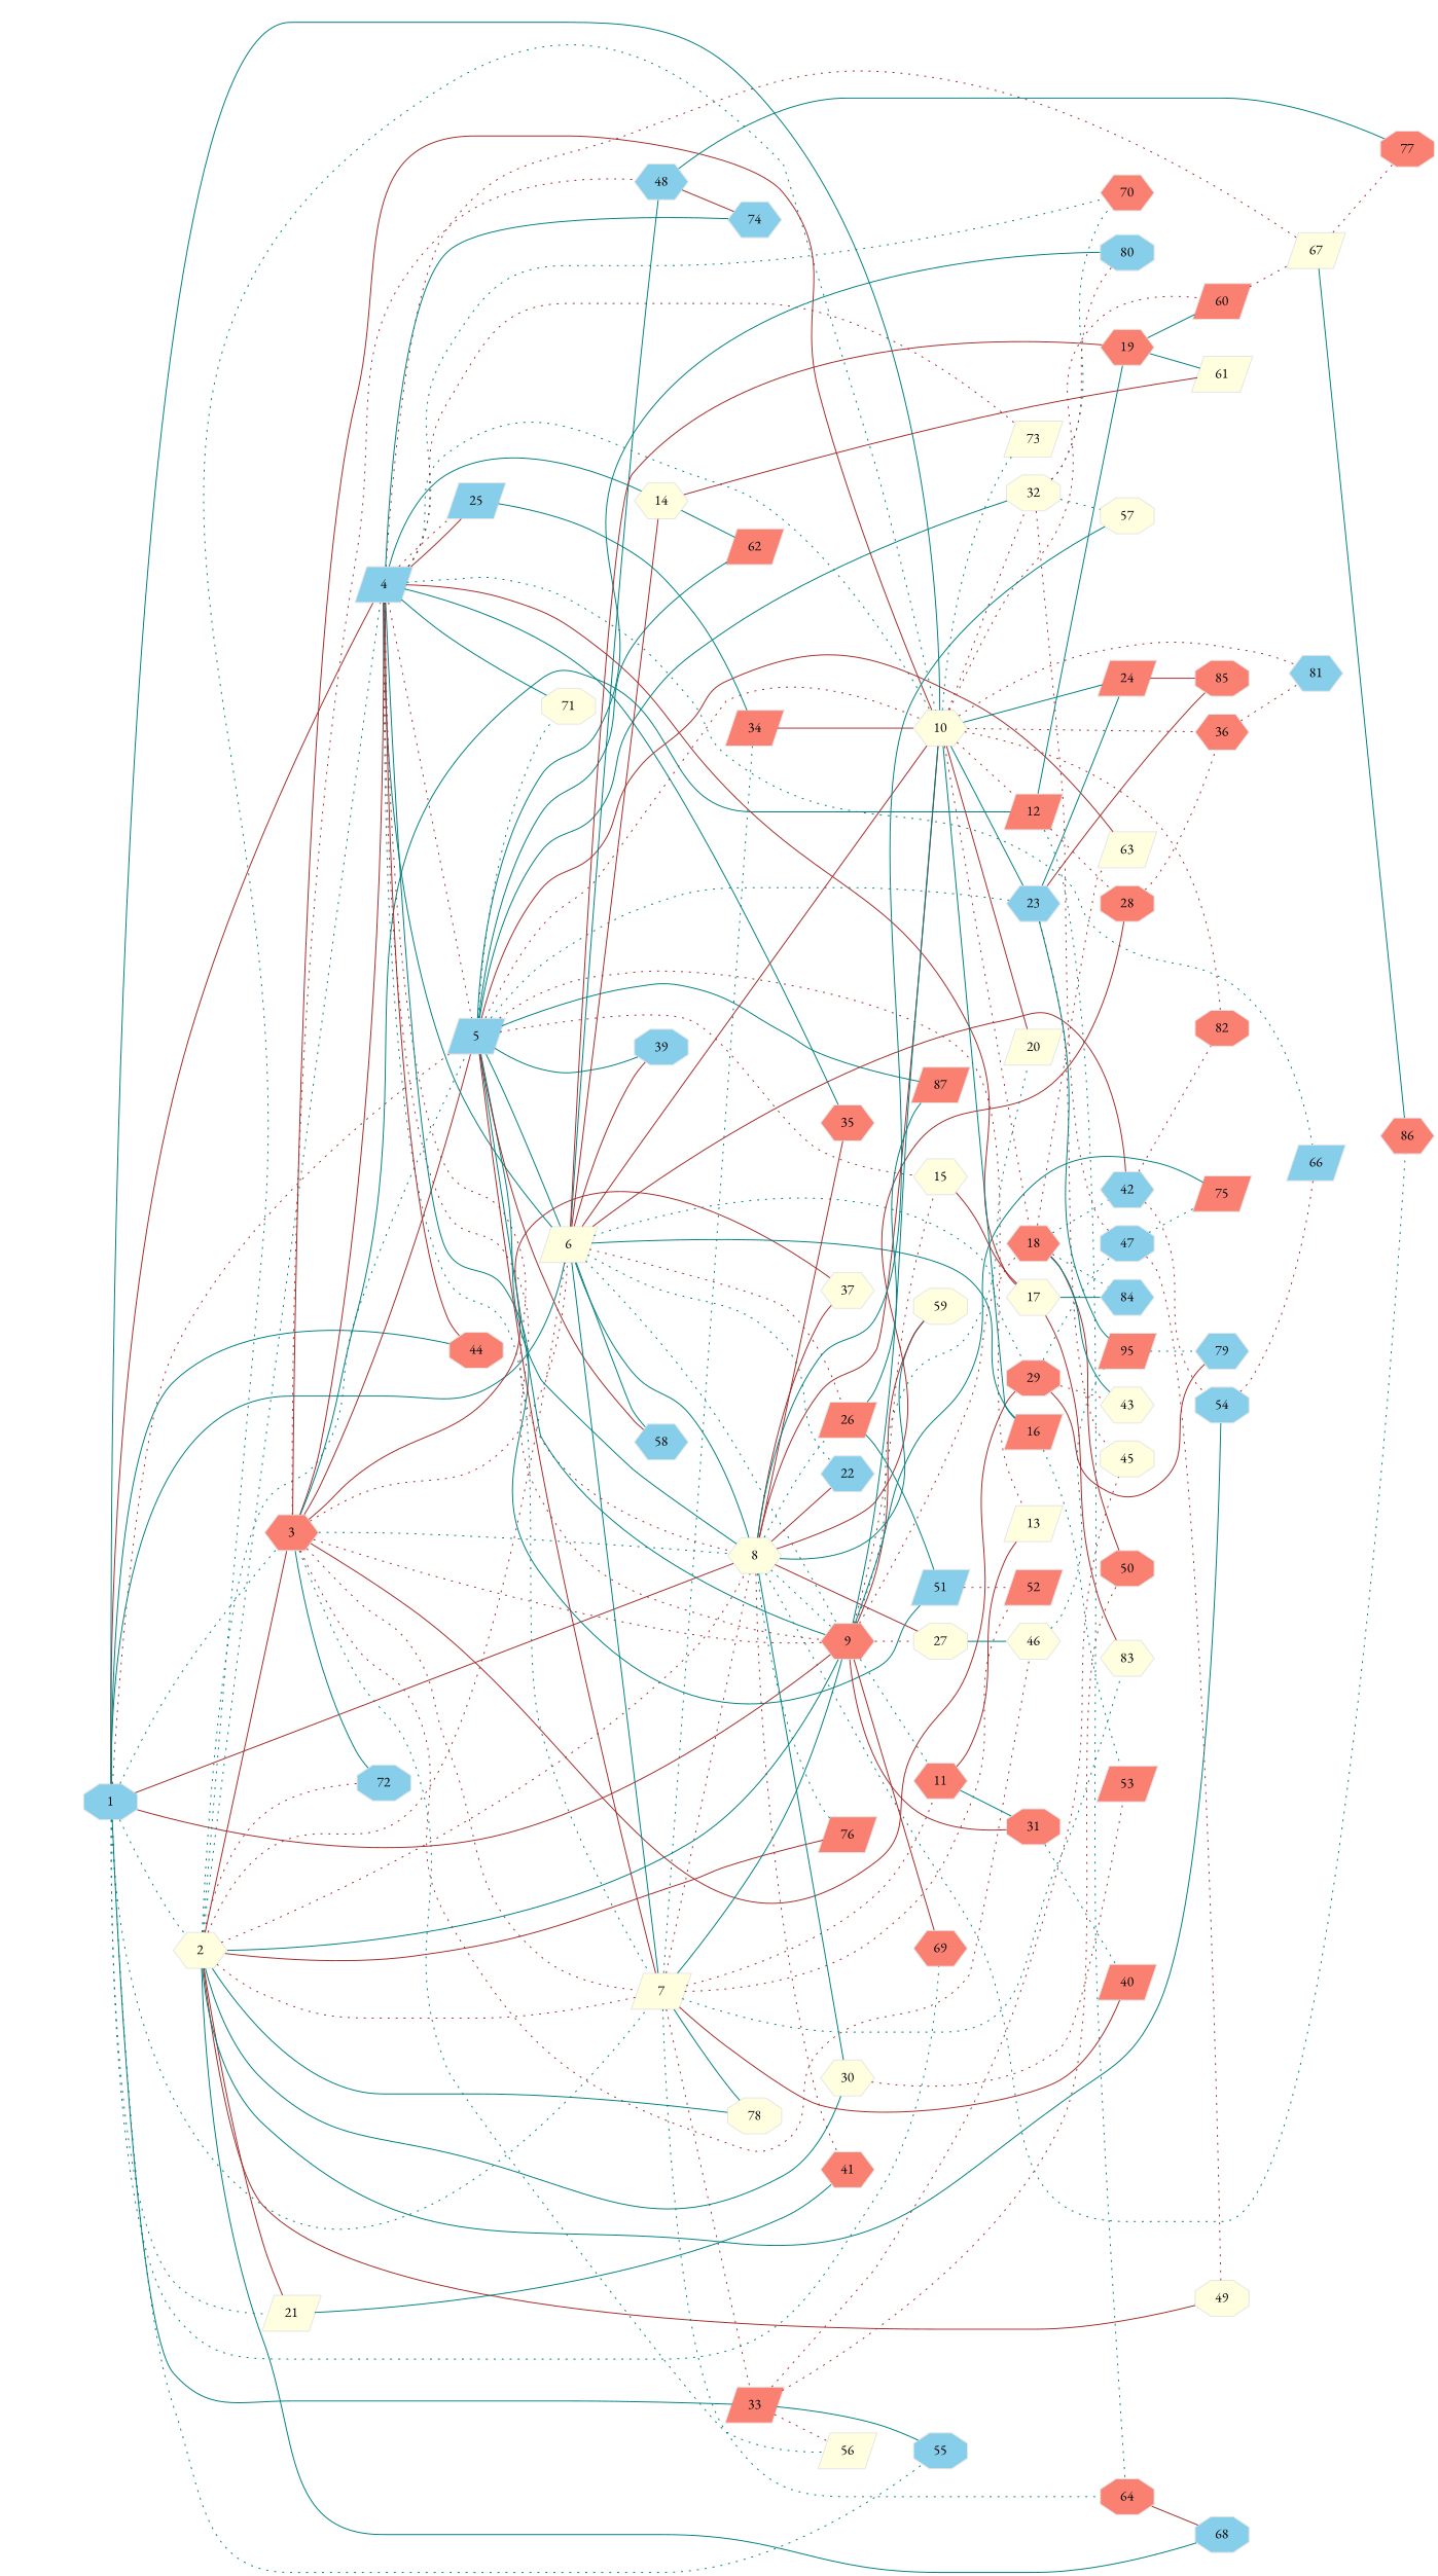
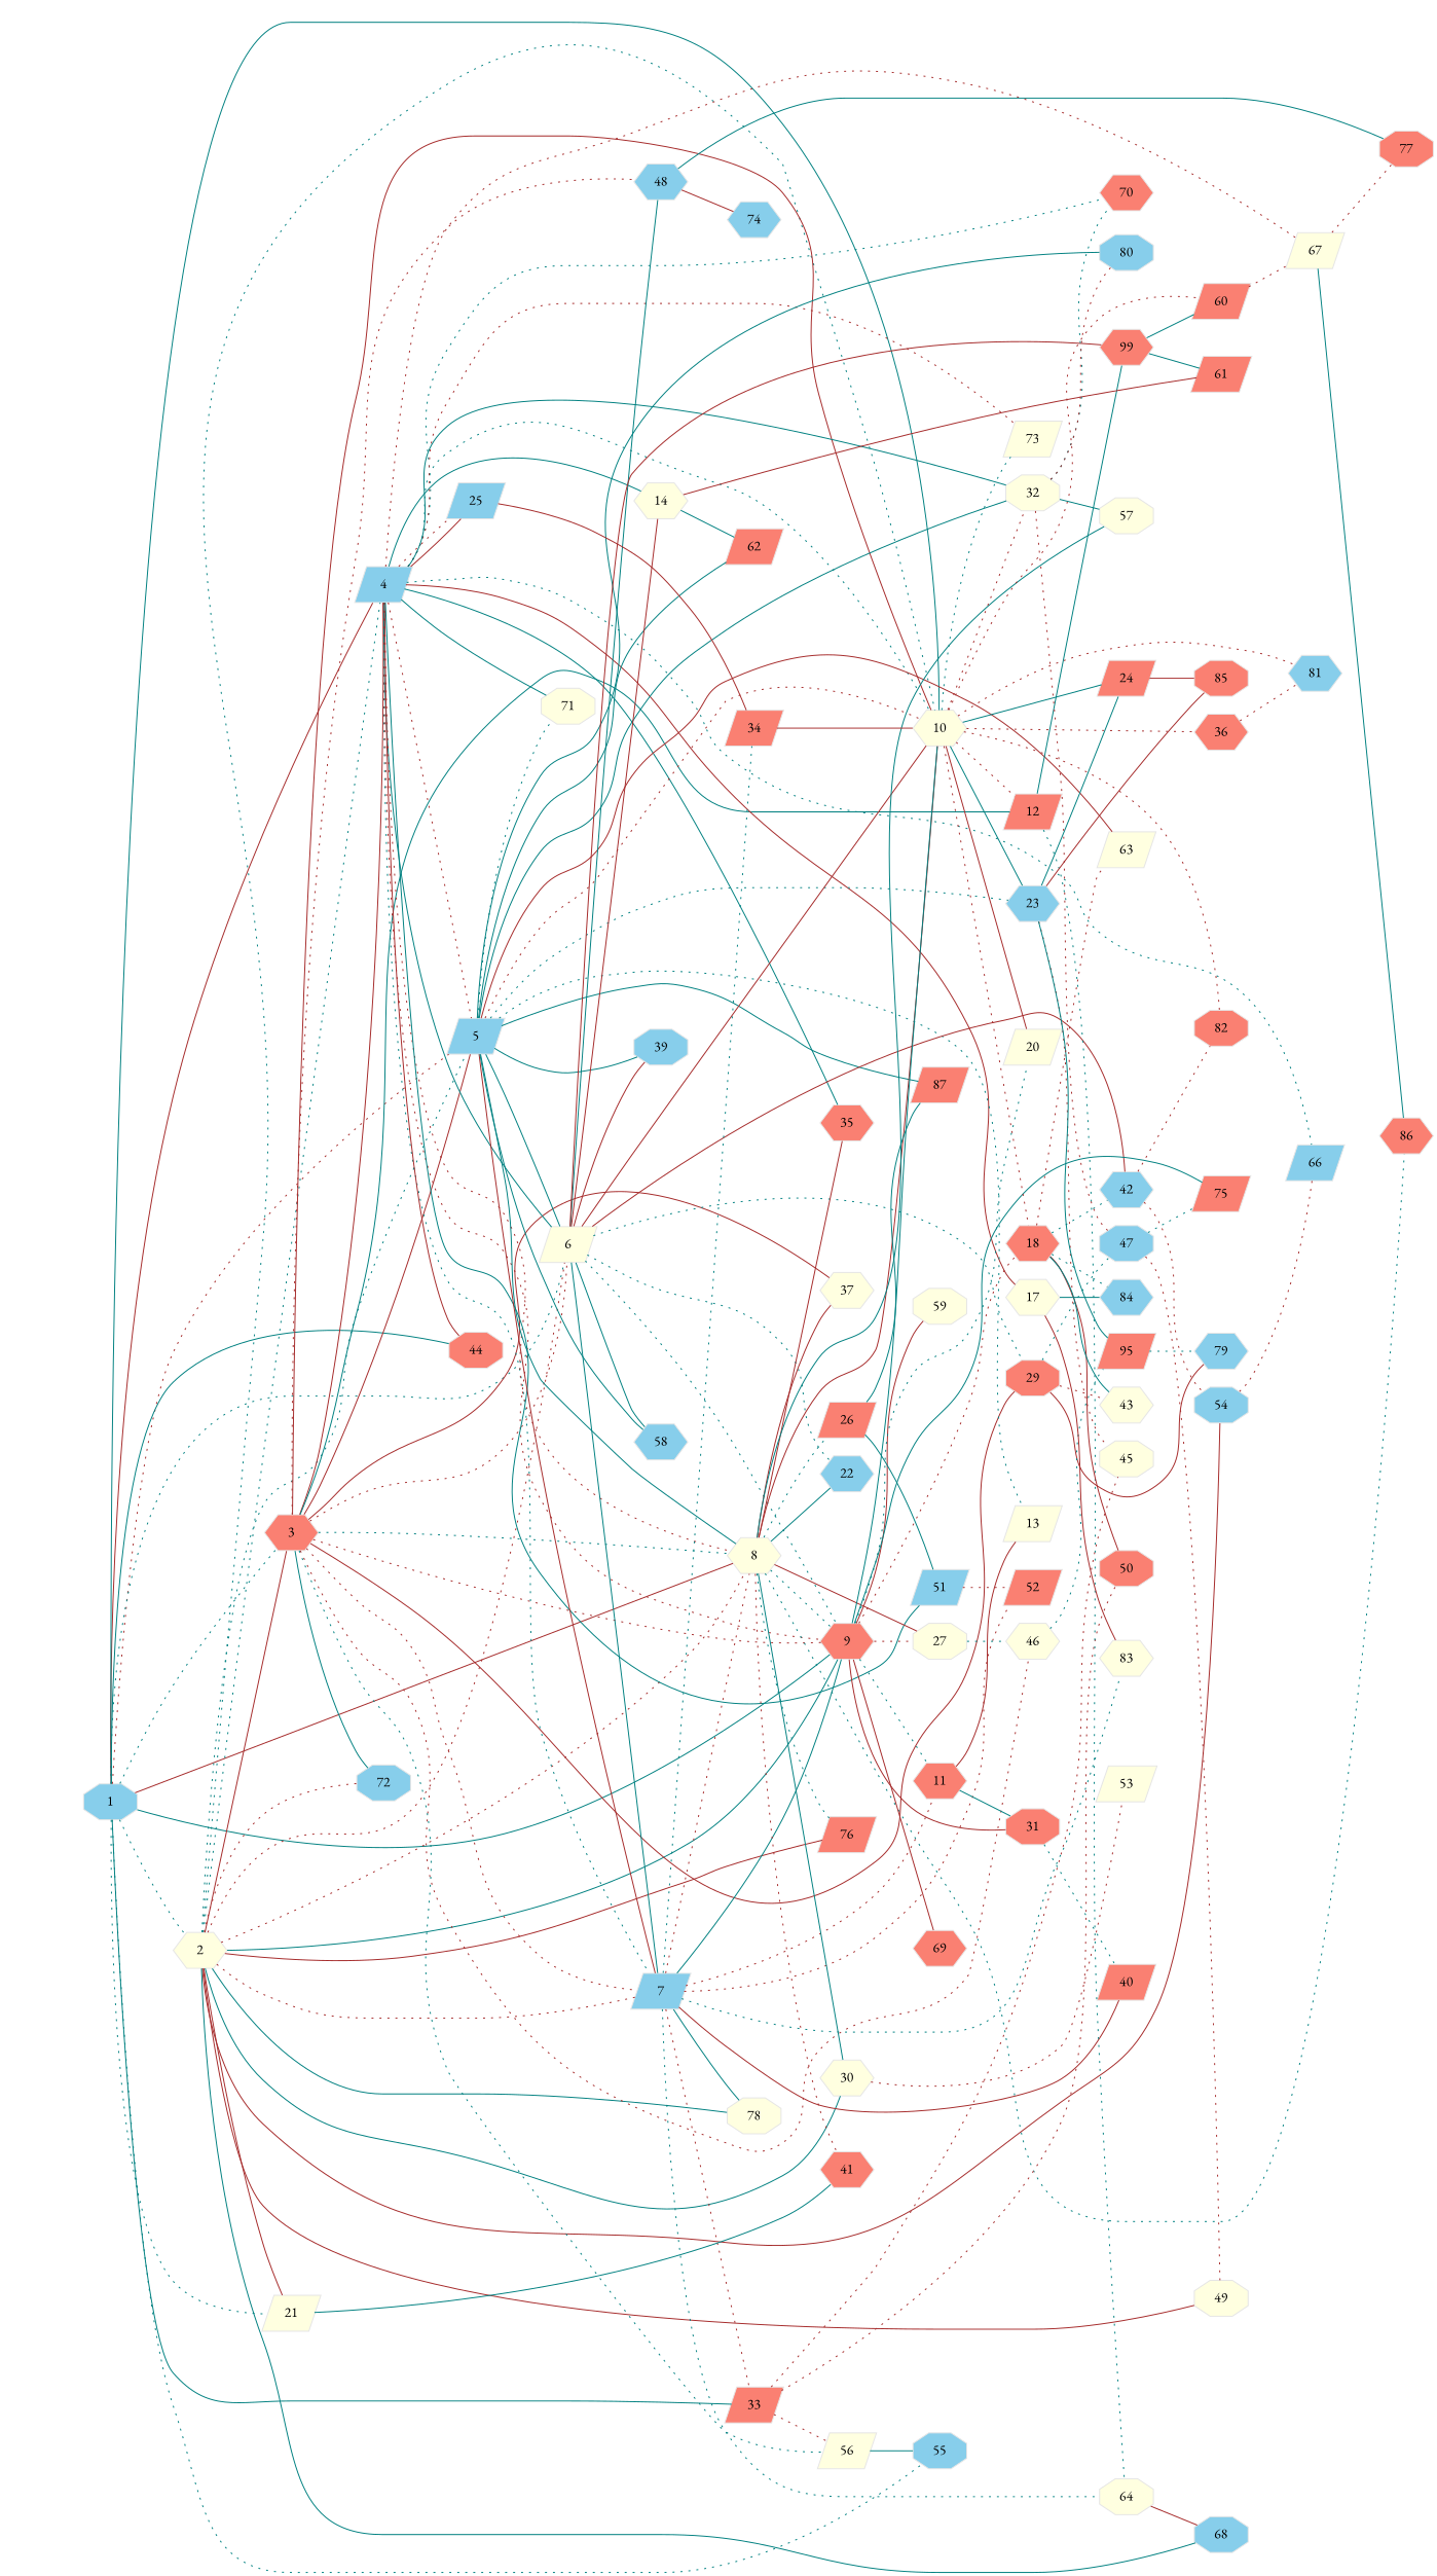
  graph {
    fontname="EB Garamond"
    rankdir=LR
    node [color=gray90 fillcolor=salmon fontname="EB Garamond" shape=hexagon style=filled]
    edge [color=brown fontname="EB Garamond" style=solid]
    1 [fillcolor=skyblue shape=octagon]
    2 [fillcolor=lightyellow]
    3
    4 [fillcolor=skyblue shape=parallelogram]
    5 [fillcolor=skyblue shape=parallelogram]
    6 [fillcolor=lightyellow shape=parallelogram]
-   7 [fillcolor=lightyellow shape=parallelogram]
+   7 [fillcolor=skyblue shape=parallelogram]
    8 [fillcolor=lightyellow]
    9
    10 [fillcolor=lightyellow]
    21 [fillcolor=lightyellow shape=parallelogram]
    33 [shape=parallelogram]
    44 [shape=octagon]
    55 [fillcolor=skyblue shape=octagon]
    69
    30 [fillcolor=lightyellow]
    49 [fillcolor=lightyellow shape=octagon]
    54 [fillcolor=skyblue shape=octagon]
    68 [fillcolor=skyblue shape=octagon]
    72 [fillcolor=skyblue shape=octagon]
    76 [shape=parallelogram]
    78 [fillcolor=lightyellow shape=octagon]
    12 [shape=parallelogram]
    29 [shape=octagon]
    37 [fillcolor=lightyellow]
    46 [fillcolor=lightyellow]
    48 [fillcolor=skyblue]
    56 [fillcolor=lightyellow shape=parallelogram]
    14 [fillcolor=lightyellow]
    17 [fillcolor=lightyellow]
    25 [fillcolor=skyblue shape=parallelogram]
    35
    51 [fillcolor=skyblue shape=parallelogram]
    66 [fillcolor=skyblue shape=parallelogram]
    67 [fillcolor=lightyellow shape=parallelogram]
    70
    71 [fillcolor=lightyellow shape=octagon]
    73 [fillcolor=lightyellow shape=parallelogram]
    74 [fillcolor=skyblue]
    13 [fillcolor=lightyellow shape=parallelogram]
-   15 [fillcolor=lightyellow]
    23 [fillcolor=skyblue]
    32 [fillcolor=lightyellow shape=octagon]
    39 [fillcolor=skyblue shape=octagon]
    58 [fillcolor=skyblue]
    62 [shape=parallelogram]
    63 [fillcolor=lightyellow shape=parallelogram]
    80 [fillcolor=skyblue shape=octagon]
    87 [shape=parallelogram]
-   16 [shape=parallelogram]
-   19
+   19 [label=99]
    22 [fillcolor=skyblue]
    26 [shape=parallelogram]
    42 [fillcolor=skyblue]
    11
    34 [shape=parallelogram]
    40 [shape=parallelogram]
    52 [shape=parallelogram]
-   64 [shape=octagon]
+   64 [fillcolor=lightyellow shape=octagon]
    83 [fillcolor=lightyellow]
    27 [fillcolor=lightyellow shape=octagon]
-   28 [shape=octagon]
    41
    57 [fillcolor=lightyellow shape=octagon]
    59 [fillcolor=lightyellow shape=octagon]
    86
    18
    20 [fillcolor=lightyellow shape=parallelogram]
    31 [shape=octagon]
    75 [shape=parallelogram]
    24 [shape=parallelogram]
    36
    60 [shape=parallelogram]
    81 [fillcolor=skyblue]
    82 [shape=octagon]
    50 [shape=octagon]
    45 [fillcolor=lightyellow shape=octagon]
-   53 [shape=parallelogram]
+   53 [fillcolor=lightyellow shape=parallelogram]
    43 [fillcolor=lightyellow]
    47 [fillcolor=skyblue shape=octagon]
    79 [fillcolor=skyblue]
    n82 [label=95 shape=parallelogram]
    77 [shape=octagon]
-   61 [fillcolor=lightyellow shape=parallelogram]
+   61 [shape=parallelogram]
    84 [fillcolor=skyblue]
    85 [shape=octagon]
    1 -- 2 [color=teal style=dotted]
    1 -- 3 [color=teal style=dotted]
    1 -- 4
    1 -- 5 [style=dotted]
-   1 -- 6 [color=teal]
-   1 -- 7 [color=teal style=dotted]
+   1 -- 6 [color=teal style=dotted]
    1 -- 8
-   1 -- 9
+   1 -- 9 [color=teal]
    1 -- 10 [color=teal]
    1 -- 21 [color=teal style=dotted]
    1 -- 33 [color=teal]
    1 -- 44 [color=teal]
    1 -- 55 [color=teal style=dotted]
-   1 -- 69 [color=teal style=dotted]
    2 -- 3
    2 -- 4 [color=teal style=dotted]
    2 -- 5 [color=teal style=dotted]
    2 -- 6 [style=dotted]
    2 -- 7 [style=dotted]
    2 -- 8 [style=dotted]
    2 -- 9 [color=teal]
    2 -- 10 [color=teal style=dotted]
    2 -- 21
    2 -- 30 [color=teal]
    2 -- 49
-   2 -- 54 [color=teal]
+   2 -- 54
    2 -- 68 [color=teal]
    2 -- 72 [style=dotted]
    2 -- 76
    2 -- 78 [color=teal]
    3 -- 4
    3 -- 5
    3 -- 6 [style=dotted]
    3 -- 7 [style=dotted]
    3 -- 8 [color=teal style=dotted]
    3 -- 9 [style=dotted]
    3 -- 10
    3 -- 72 [color=teal]
    3 -- 12 [color=teal]
    3 -- 29
    3 -- 37
    3 -- 46 [style=dotted]
    3 -- 48 [style=dotted]
    3 -- 56 [color=teal style=dotted]
    4 -- 5 [style=dotted]
    4 -- 6 [color=teal]
    4 -- 7 [color=teal style=dotted]
    4 -- 8 [style=dotted]
    4 -- 9 [style=dotted]
    4 -- 10 [color=teal style=dotted]
    4 -- 44
    4 -- 14 [color=teal]
    4 -- 17
    4 -- 25
    4 -- 25 [style=dotted]
    4 -- 35 [color=teal]
    4 -- 51 [color=teal]
    4 -- 66 [color=teal style=dotted]
    4 -- 67 [style=dotted]
    4 -- 70 [color=teal style=dotted]
    4 -- 71 [color=teal]
    4 -- 73 [style=dotted]
-   4 -- 74 [color=teal]
+   4 -- 32 [color=teal]
    5 -- 6 [color=teal]
    5 -- 7
    5 -- 8 [color=teal]
-   5 -- 9 [color=teal]
    5 -- 10 [style=dotted]
    5 -- 71 [color=teal style=dotted]
-   5 -- 13 [style=dotted]
-   5 -- 15 [style=dotted]
+   5 -- 13 [color=teal style=dotted]
    5 -- 23 [color=teal style=dotted]
    5 -- 32 [color=teal]
    5 -- 39 [color=teal]
-   5 -- 58
+   5 -- 58 [color=teal]
    5 -- 62 [color=teal]
    5 -- 63
    5 -- 80 [color=teal]
    5 -- 87 [color=teal]
    6 -- 7 [color=teal]
-   6 -- 8 [color=teal]
    6 -- 9 [color=teal style=dotted]
    6 -- 10
    6 -- 29 [color=teal style=dotted]
    6 -- 48 [color=teal]
    6 -- 14
    6 -- 39
    6 -- 58 [color=teal]
-   6 -- 16 [color=teal]
    6 -- 19
    6 -- 22 [color=teal style=dotted]
-   6 -- 26 [style=dotted]
    6 -- 42
    7 -- 8 [style=dotted]
    7 -- 9 [color=teal]
    7 -- 33 [style=dotted]
    7 -- 78 [color=teal]
    7 -- 11 [style=dotted]
    7 -- 34 [color=teal style=dotted]
    7 -- 40
    7 -- 52 [style=dotted]
    7 -- 64 [color=teal style=dotted]
    7 -- 83 [color=teal style=dotted]
    8 -- 9 [color=teal style=dotted]
    8 -- 10
    8 -- 30 [color=teal]
    8 -- 76 [color=teal style=dotted]
    8 -- 37
    8 -- 35
-   8 -- 22
+   8 -- 22 [color=teal]
    8 -- 26 [color=teal style=dotted]
    8 -- 27
-   8 -- 28
    8 -- 41 [style=dotted]
    8 -- 57 [color=teal]
-   8 -- 59 [color=teal]
    8 -- 86 [color=teal style=dotted]
    9 -- 10 [color=teal]
    9 -- 69
-   9 -- 15 [style=dotted]
    9 -- 11 [color=teal style=dotted]
    9 -- 27 [style=dotted]
    9 -- 59
    9 -- 18 [style=dotted]
    9 -- 20 [color=teal style=dotted]
    9 -- 31
    9 -- 75 [color=teal]
    10 -- 12 [style=dotted]
    10 -- 73 [color=teal style=dotted]
    10 -- 23 [color=teal]
    10 -- 32 [style=dotted]
-   10 -- 16 [color=teal]
    10 -- 18 [style=dotted]
    10 -- 20
    10 -- 24 [color=teal]
    10 -- 36 [style=dotted]
    10 -- 60 [style=dotted]
    10 -- 81 [style=dotted]
    10 -- 82 [style=dotted]
    21 -- 41 [color=teal]
-   33 -- 55 [color=teal]
+   56 -- 55 [color=teal]
    33 -- 56 [style=dotted]
    33 -- 50 [style=dotted]
    33 -- 45 [style=dotted]
    30 -- 53 [style=dotted]
    54 -- 66 [style=dotted]
    12 -- 19 [color=teal]
    12 -- 64 [color=teal style=dotted]
-   12 -- 28 [style=dotted]
    29 -- 43 [style=dotted]
    29 -- 47 [color=teal style=dotted]
    29 -- 79
    46 -- n82 [color=teal style=dotted]
    48 -- 74
    48 -- 77 [color=teal]
    14 -- 62 [color=teal]
    14 -- 61
    17 -- 83
    17 -- 84 [color=teal]
-   25 -- 34 [color=teal]
+   25 -- 34
    51 -- 52 [style=dotted]
    67 -- 86 [color=teal]
    67 -- 77 [style=dotted]
-   15 -- 17
    23 -- 24 [color=teal]
    23 -- 45 [style=dotted]
    23 -- n82 [color=teal]
    23 -- 85
    32 -- 70 [color=teal style=dotted]
    32 -- 80 [style=dotted]
-   32 -- 57 [color=teal style=dotted]
+   32 -- 57 [color=teal]
    32 -- 47 [style=dotted]
-   16 -- 53 [color=teal style=dotted]
    19 -- 60 [color=teal]
    19 -- 61 [color=teal]
    26 -- 51 [color=teal]
    26 -- 87 [color=teal]
    42 -- 54 [style=dotted]
    42 -- 82 [style=dotted]
    11 -- 13
    11 -- 31 [color=teal]
    34 -- 10
    64 -- 68
-   27 -- 46 [color=teal]
-   28 -- 36 [style=dotted]
+   27 -- 46 [color=teal style=dotted]
    18 -- 63 [style=dotted]
    18 -- 42 [color=teal style=dotted]
    18 -- 50
    18 -- 43 [color=teal]
    18 -- 84 [color=teal style=dotted]
    31 -- 40 [color=teal style=dotted]
    24 -- 85
    36 -- 81 [style=dotted]
    60 -- 67 [style=dotted]
    47 -- 49 [style=dotted]
    47 -- 75 [color=teal style=dotted]
    n82 -- 79 [color=teal style=dotted]
  }
